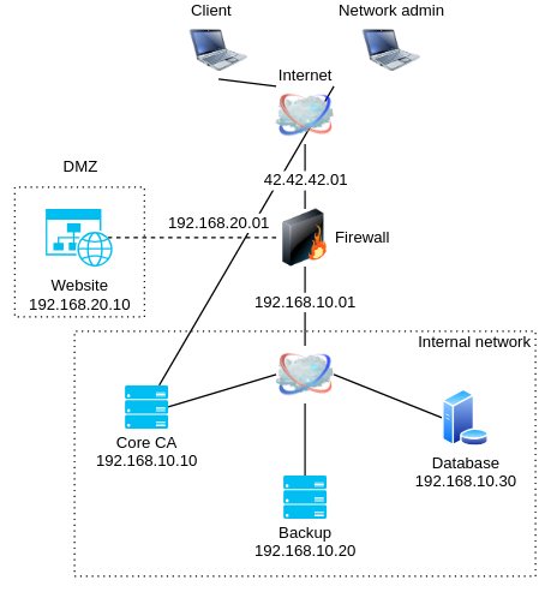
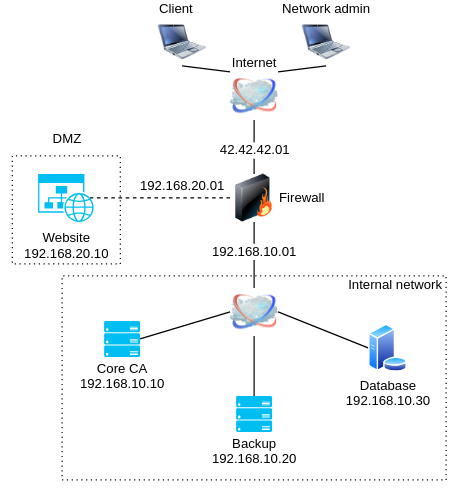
  <mxCell id="0" />
  <mxCell id="1" parent="0" />
  <mxCell id="2" value="" style="edgeStyle=none;rounded=0;orthogonalLoop=1;jettySize=auto;html=1;exitX=0.5;exitY=1;exitDx=0;exitDy=0;entryX=0.5;entryY=0;entryDx=0;entryDy=0;entryPerimeter=0;fontSize=22;endArrow=none;endFill=0;strokeWidth=2;" edge="1" parent="1" target="18"><mxGeometry x="0.5" relative="1" as="geometry"><mxPoint x="423" y="550" as="sourcePoint" /><mxPoint as="offset" /></mxGeometry></mxCell>
  <mxCell id="3" value="" style="edgeStyle=none;rounded=0;orthogonalLoop=1;jettySize=auto;html=1;exitX=1;exitY=0.5;exitDx=0;exitDy=0;entryX=0;entryY=0.5;entryDx=0;entryDy=0;fontSize=22;endArrow=none;endFill=0;strokeWidth=2;" edge="1" parent="1" target="17"><mxGeometry x="0.291" y="5" relative="1" as="geometry"><mxPoint x="463" y="510" as="sourcePoint" /><mxPoint as="offset" /></mxGeometry></mxCell>
  <mxCell id="4" value="" style="edgeStyle=none;rounded=0;orthogonalLoop=1;jettySize=auto;html=1;exitX=0;exitY=0.5;exitDx=0;exitDy=0;entryX=1;entryY=0.5;entryDx=0;entryDy=0;entryPerimeter=0;fontSize=22;endArrow=none;endFill=0;strokeWidth=2;" edge="1" parent="1" target="19"><mxGeometry x="0.214" y="2" relative="1" as="geometry"><mxPoint x="383" y="510" as="sourcePoint" /><mxPoint as="offset" /></mxGeometry></mxCell>
  <mxCell id="5" value="192.168.10.01" style="edgeStyle=none;rounded=0;orthogonalLoop=1;jettySize=auto;html=1;exitX=0.5;exitY=0;exitDx=0;exitDy=0;entryX=0.5;entryY=1;entryDx=0;entryDy=0;fontFamily=Helvetica;fontSize=22;endArrow=none;endFill=0;strokeWidth=2;verticalAlign=middle;" edge="1" parent="1" target="11"><mxGeometry x="0.091" relative="1" as="geometry"><mxPoint x="423" y="470" as="sourcePoint" /><mxPoint as="offset" /></mxGeometry></mxCell>
- <mxCell id="6" style="rounded=0;orthogonalLoop=1;jettySize=auto;html=1;exitX=1;exitY=0;exitDx=0;exitDy=0;fontSize=22;endArrow=none;endFill=0;strokeWidth=2;" edge="1" parent="1" source="7" target="19"><mxGeometry relative="1" as="geometry" /></mxCell>
+ <mxCell id="6" style="rounded=0;orthogonalLoop=1;jettySize=auto;html=1;exitX=1;exitY=0;exitDx=0;exitDy=0;entryX=0.5;entryY=1;entryDx=0;entryDy=0;fontSize=22;endArrow=none;endFill=0;strokeWidth=2;" edge="1" parent="1" source="7" target="14"><mxGeometry relative="1" as="geometry" /></mxCell>
  <mxCell id="7" value="Internet" style="image;html=1;labelBackgroundColor=#ffffff;image=img/lib/clip_art/networking/Cloud_128x128.png;rounded=1;shadow=0;comic=0;strokeWidth=2;fontSize=22;labelPosition=center;verticalLabelPosition=top;align=center;verticalAlign=bottom;" parent="1" vertex="1"><mxGeometry x="383" y="110" width="80" height="80" as="geometry" /></mxCell>
  <mxCell id="8" style="edgeStyle=none;rounded=0;html=1;labelBackgroundColor=none;endArrow=none;strokeWidth=2;fontFamily=Verdana;fontSize=22" parent="1" source="11" target="7" edge="1"><mxGeometry relative="1" as="geometry" /></mxCell>
  <mxCell id="9" value="42.42.42.01" style="edgeLabel;html=1;align=center;verticalAlign=middle;resizable=0;points=[];fontSize=22;fontFamily=Helvetica;" vertex="1" connectable="0" parent="8"><mxGeometry x="-0.264" relative="1" as="geometry"><mxPoint y="-7" as="offset" /></mxGeometry></mxCell>
  <mxCell id="10" value="192.168.20.01" style="edgeStyle=none;rounded=0;orthogonalLoop=1;jettySize=auto;html=1;exitX=0;exitY=0.5;exitDx=0;exitDy=0;entryX=0.92;entryY=0.5;entryDx=0;entryDy=0;entryPerimeter=0;fontSize=22;endArrow=none;endFill=0;strokeWidth=2;horizontal=1;dashed=1;" edge="1" parent="1" source="11" target="20"><mxGeometry x="-0.315" y="-20" relative="1" as="geometry"><mxPoint as="offset" /></mxGeometry></mxCell>
  <mxCell id="11" value="Firewall" style="image;html=1;labelBackgroundColor=#ffffff;image=img/lib/clip_art/networking/Firewall_128x128.png;rounded=1;shadow=0;comic=0;strokeWidth=2;fontSize=22;labelPosition=right;verticalLabelPosition=middle;align=left;verticalAlign=middle;" parent="1" vertex="1"><mxGeometry x="383" y="280" width="80" height="80" as="geometry" /></mxCell>
  <mxCell id="12" value="&lt;div&gt;Client&lt;/div&gt;" style="image;html=1;labelBackgroundColor=#ffffff;image=img/lib/clip_art/computers/Netbook_128x128.png;rounded=1;shadow=0;comic=0;strokeColor=#000000;strokeWidth=2;fillColor=#FFFFFF;fontSize=22;fontColor=#000000;labelPosition=center;verticalLabelPosition=top;align=left;verticalAlign=bottom;" parent="1" vertex="1"><mxGeometry x="263" y="20" width="80" height="80" as="geometry" /></mxCell>
  <mxCell id="13" style="edgeStyle=none;rounded=0;html=1;labelBackgroundColor=none;endArrow=none;strokeWidth=2;fontFamily=Verdana;fontSize=22;entryX=0.5;entryY=1;entryDx=0;entryDy=0;exitX=0;exitY=0;exitDx=0;exitDy=0;" edge="1" parent="1" source="7" target="12"><mxGeometry relative="1" as="geometry"><mxPoint x="553" y="70" as="sourcePoint" /><mxPoint x="553" as="targetPoint" y="-20" /></mxGeometry></mxCell>
  <mxCell id="14" value="Network admin" style="image;html=1;labelBackgroundColor=#ffffff;image=img/lib/clip_art/computers/Netbook_128x128.png;rounded=1;shadow=0;comic=0;strokeColor=#000000;strokeWidth=2;fillColor=#FFFFFF;fontSize=22;fontColor=#000000;labelPosition=center;verticalLabelPosition=top;align=center;verticalAlign=bottom;" vertex="1" parent="1"><mxGeometry x="503" y="20" width="80" height="80" as="geometry" /></mxCell>
  <mxCell id="15" value="" style="endArrow=none;dashed=1;html=1;dashPattern=1 3;strokeWidth=2;rounded=0;fontSize=22;" edge="1" parent="1"><mxGeometry width="50" height="50" relative="1" as="geometry"><mxPoint x="20" y="250" as="sourcePoint" /><mxPoint x="20" y="250" as="targetPoint" /><Array as="points"><mxPoint x="20.06" y="430" /><mxPoint x="200.06" y="430" /><mxPoint x="200" y="250" /></Array></mxGeometry></mxCell>
  <mxCell id="16" value="DMZ" style="edgeLabel;html=1;align=center;verticalAlign=middle;resizable=0;points=[];fontSize=22;" vertex="1" connectable="0" parent="15"><mxGeometry x="0.041" relative="1" as="geometry"><mxPoint x="-90" y="-194" as="offset" /></mxGeometry></mxCell>
  <mxCell id="17" value="&lt;div&gt;Database&lt;/div&gt;&lt;div&gt;192.168.10.30&lt;/div&gt;" style="aspect=fixed;perimeter=ellipsePerimeter;html=1;align=center;shadow=0;dashed=0;spacingTop=3;image;image=img/lib/active_directory/database_server.svg;rounded=1;labelBackgroundColor=#ffffff;comic=0;fontSize=22;strokeWidth=2;fillColor=#FFFFFF;" vertex="1" parent="1"><mxGeometry x="613" y="530" width="65.6" height="80" as="geometry" /></mxCell>
  <mxCell id="18" value="&lt;div&gt;Backup&lt;br&gt;&lt;/div&gt;&lt;div&gt;192.168.10.20&lt;/div&gt;" style="verticalLabelPosition=bottom;html=1;verticalAlign=top;align=center;strokeColor=none;fillColor=#00BEF2;shape=mxgraph.azure.server_rack;rounded=1;shadow=0;labelBackgroundColor=#ffffff;comic=0;fontSize=22;" vertex="1" parent="1"><mxGeometry x="393" y="650" width="60" height="60" as="geometry" /></mxCell>
  <mxCell id="19" value="&lt;div&gt;Core CA&lt;/div&gt;&lt;div&gt;192.168.10.10&lt;/div&gt;" style="verticalLabelPosition=bottom;html=1;verticalAlign=top;align=center;strokeColor=none;fillColor=#00BEF2;shape=mxgraph.azure.server_rack;rounded=1;shadow=0;labelBackgroundColor=#ffffff;comic=0;fontSize=22;" vertex="1" parent="1"><mxGeometry x="173" y="525" width="60" height="60" as="geometry" /></mxCell>
  <mxCell id="20" value="&lt;div&gt;Website&lt;/div&gt;&lt;div&gt;192.168.20.10&lt;/div&gt;" style="verticalLabelPosition=bottom;html=1;verticalAlign=middle;align=center;strokeColor=none;fillColor=#00BEF2;shape=mxgraph.azure.website_generic;pointerEvents=1;rounded=1;shadow=0;labelBackgroundColor=#ffffff;comic=0;fontSize=22;" vertex="1" parent="1"><mxGeometry x="63" y="280" width="94.12" height="80" as="geometry" /></mxCell>
  <mxCell id="21" value="" style="image;html=1;labelBackgroundColor=default;image=img/lib/clip_art/networking/Cloud_128x128.png;rounded=1;shadow=0;comic=0;strokeWidth=2;fontSize=22;labelPosition=left;verticalLabelPosition=bottom;align=right;verticalAlign=top;labelBorderColor=none;whiteSpace=wrap;" vertex="1" parent="1"><mxGeometry x="383" y="470" width="80" height="80" as="geometry" /></mxCell>
  <mxCell id="22" value="" style="endArrow=none;dashed=1;html=1;dashPattern=1 3;strokeWidth=2;rounded=0;fontFamily=Helvetica;fontSize=22;verticalAlign=middle;" edge="1" parent="1"><mxGeometry width="50" height="50" relative="1" as="geometry"><mxPoint x="103" y="790" as="sourcePoint" /><mxPoint x="103" y="790" as="targetPoint" /><Array as="points"><mxPoint x="743" y="790" /><mxPoint x="743" y="450" /><mxPoint x="103" y="450" /></Array></mxGeometry></mxCell>
  <mxCell id="23" value="Internal network" style="text;html=1;align=center;verticalAlign=middle;resizable=0;points=[];autosize=1;strokeColor=none;fillColor=none;fontSize=22;fontFamily=Helvetica;" vertex="1" parent="1"><mxGeometry x="573" y="450" width="170" height="30" as="geometry" /></mxCell>
